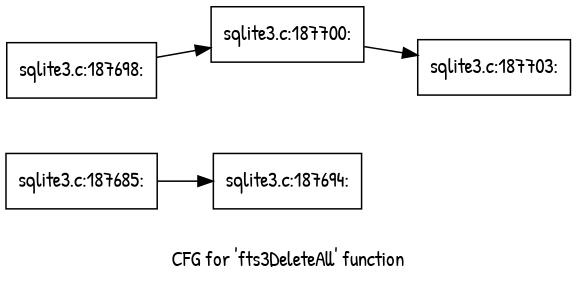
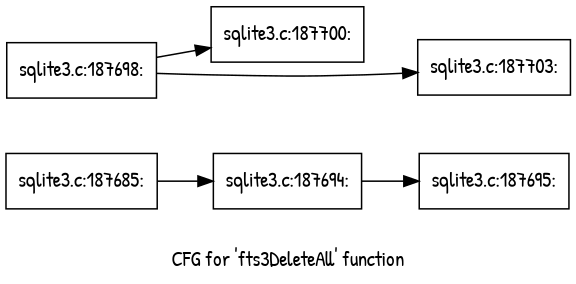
  digraph {
    fontname="Patrick Hand"
    label="CFG for 'fts3DeleteAll' function"
    rankdir=LR
    node [fontname="Patrick Hand" shape=record]
    edge [fontname="Patrick Hand"]
    n1 [label="{sqlite3.c:187685:}"]
    n2 [label="{sqlite3.c:187694:}"]
+   n3 [label="{sqlite3.c:187695:}"]
    n4 [label="{sqlite3.c:187698:}"]
    n5 [label="{sqlite3.c:187700:}"]
    n6 [label="{sqlite3.c:187703:}"]
    n1 -> n2
+   n2 -> n3
    n4 -> n5
-   n5 -> n6
+   n4 -> n6
  }
